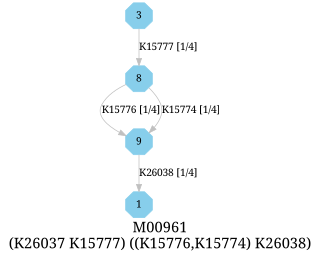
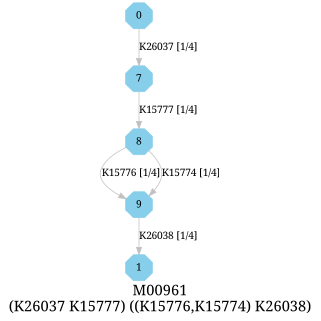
  digraph {
    fontname="Noto Serif"
    fontsize=20
    label="M00961\n(K26037 K15777) ((K15776,K15774) K26038)"
    node [color=skyblue fontname="Noto Serif" shape=octagon style=filled]
    edge [color=grey fontname="Noto Serif"]
+   0 [height=.3 width=.3]
    1 [height=.3 width=.3]
    n3 [height=.3 label=8 width=.3]
-   3 [height=.3 width=.3]
+   3 [height=.3 width=.3 label=7]
    n5 [height=.3 label=9 width=.3]
    subgraph sub_1 {
+     0
      1
      n3
      3
      n5
    }
+   0 -> 3 [label="K26037 [1/4]"]
    n3 -> n5 [label="K15776 [1/4]"]
    n3 -> n5 [label="K15774 [1/4]"]
    3 -> n3 [label="K15777 [1/4]"]
    n5 -> 1 [label="K26038 [1/4]"]
  }
